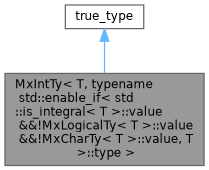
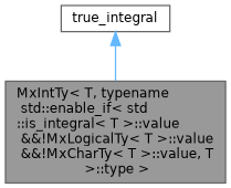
  digraph {
    node [color=gray40 fontname=Helvetica fontsize=10 shape=box style=filled]
    n1 [fillcolor=grey60 fontcolor=black height=0.2 label="MxIntTy\< T, typename\l std::enable_if\< std\l::is_integral\< T \>::value\l &&!MxLogicalTy\< T \>::value\l &&!MxCharTy\< T \>::value, T\l \>::type \>" width=0.4]
-   n2 [fillcolor=white height=0.2 label=true_type width=0.4]
+   n2 [fillcolor=white height=0.2 label=true_integral width=0.4]
    n2 -> n1 [color=steelblue1 dir=back fontname=Helvetica fontsize=10 labelfontname=Helvetica labelfontsize=10 style=solid]
  }
